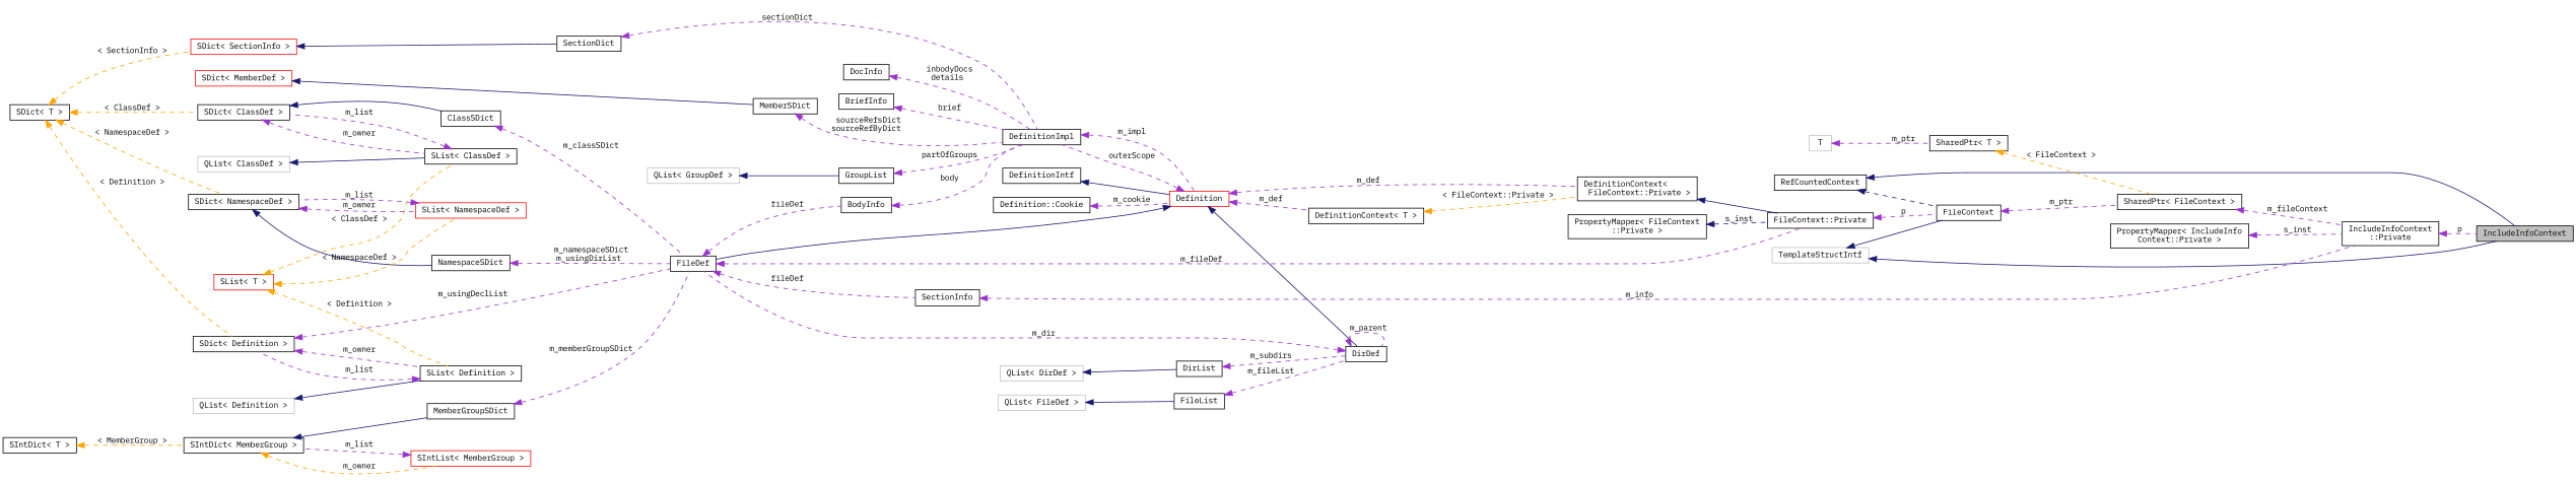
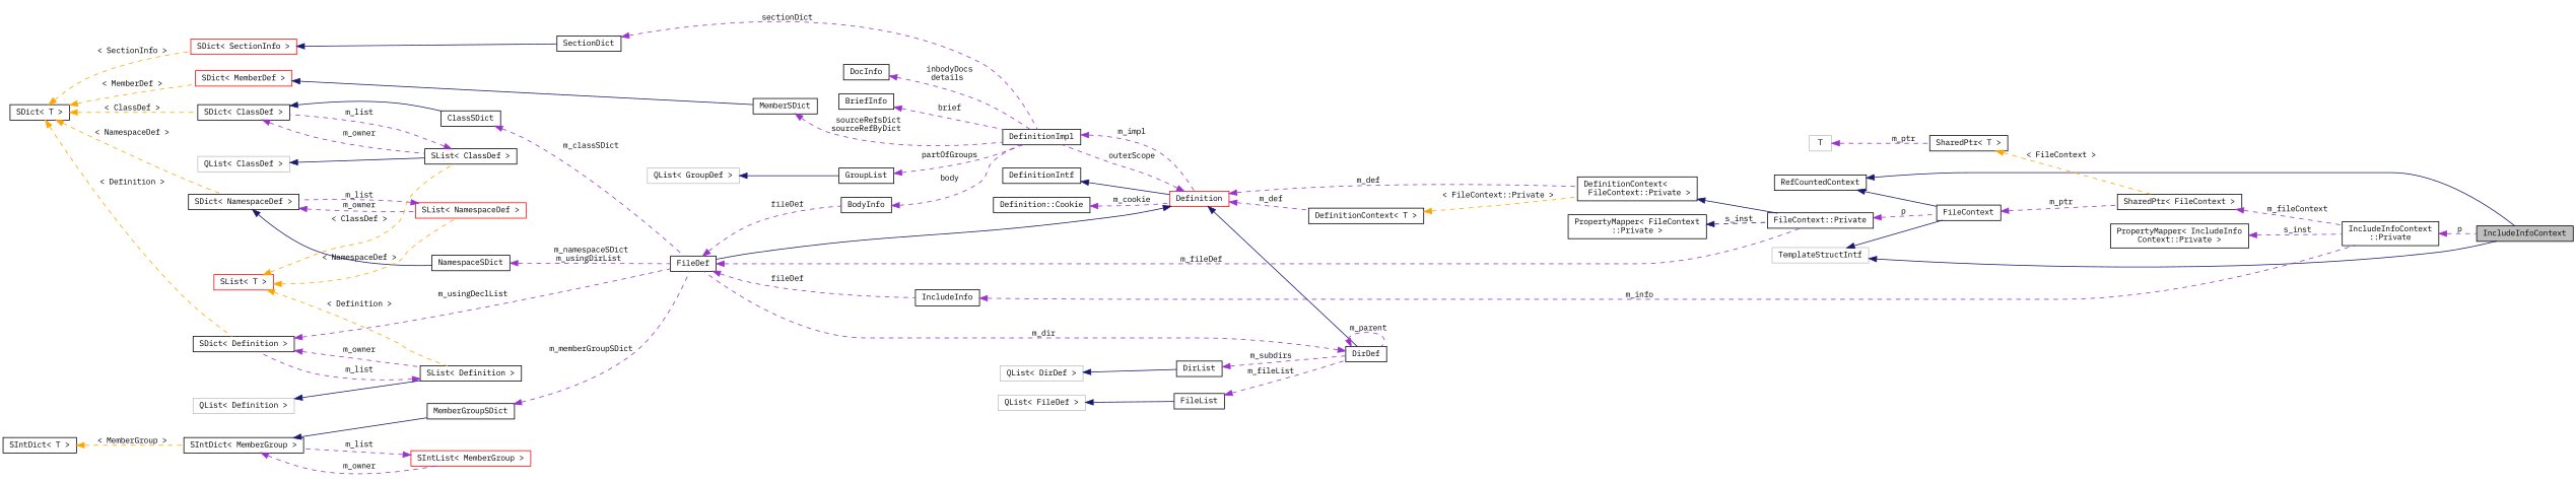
  digraph {
    fontname="IBM Plex Mono"
    rankdir=LR
    node [color=black fillcolor=white fontname="IBM Plex Mono" fontsize=10 shape=record style=filled]
    edge [color=darkorchid3 dir=back fontname="IBM Plex Mono" fontsize=10 labelfontname=Helvetica labelfontsize=10 style=dashed]
    n1 [fillcolor=grey75 fontcolor=black height=0.2 label=IncludeInfoContext width=0.4]
    n2 [height=0.2 label=RefCountedContext width=0.4]
    n3 [height=0.2 label=FileContext width=0.4]
    n4 [height=0.2 label="SharedPtr\< FileContext \>" width=0.4]
    n5 [color=grey75 height=0.2 label=TemplateStructIntf width=0.4]
    n6 [height=0.2 label="IncludeInfoContext\l::Private" width=0.4]
    n7 [height=0.2 label="PropertyMapper\< IncludeInfo\lContext::Private \>" width=0.4]
    n8 [height=0.2 label="PropertyMapper\< FileContext\l::Private \>" width=0.4]
    n9 [height=0.2 label="FileContext::Private" width=0.4]
-   n10 [height=0.2 label=SectionInfo width=0.4]
+   n10 [height=0.2 label=IncludeInfo width=0.4]
    n11 [height=0.2 label=FileDef width=0.4]
    n12 [height=0.2 label=BodyInfo width=0.4]
    n13 [height=0.2 label=DefinitionImpl width=0.4]
    n14 [color=red height=0.2 label=Definition width=0.4]
    n15 [height=0.2 label=DirDef width=0.4]
    n16 [height=0.2 label="DefinitionContext\<\l FileContext::Private \>" width=0.4]
    n17 [height=0.2 label="DefinitionContext\< T \>" width=0.4]
    n18 [height=0.2 label=DefinitionIntf width=0.4]
    n19 [height=0.2 label="Definition::Cookie" width=0.4]
    n20 [height=0.2 label=SectionDict width=0.4]
    n21 [color=red height=0.2 label="SDict\< SectionInfo \>" width=0.4]
    n22 [height=0.2 label="SDict\< T \>" width=0.4]
    n23 [color=red height=0.2 label="SDict\< MemberDef \>" width=0.4]
    n24 [height=0.2 label="SDict\< ClassDef \>" width=0.4]
    n25 [height=0.2 label="SDict\< Definition \>" width=0.4]
    n26 [height=0.2 label="SDict\< NamespaceDef \>" width=0.4]
    n27 [height=0.2 label=MemberSDict width=0.4]
    n28 [height=0.2 label=ClassSDict width=0.4]
    n29 [height=0.2 label="SList\< ClassDef \>" width=0.4]
    n30 [height=0.2 label="SList\< Definition \>" width=0.4]
    n31 [color=red height=0.2 label="SList\< NamespaceDef \>" width=0.4]
    n32 [height=0.2 label=NamespaceSDict width=0.4]
    n33 [height=0.2 label=GroupList width=0.4]
    n34 [color=grey75 height=0.2 label="QList\< GroupDef \>" width=0.4]
    n35 [height=0.2 label=DocInfo width=0.4]
    n36 [height=0.2 label=BriefInfo width=0.4]
    n37 [color=grey75 height=0.2 label="QList\< ClassDef \>" width=0.4]
    n38 [color=red height=0.2 label="SList\< T \>" width=0.4]
    n39 [color=grey75 height=0.2 label="QList\< Definition \>" width=0.4]
    n40 [height=0.2 label=MemberGroupSDict width=0.4]
    n41 [height=0.2 label="SIntDict\< MemberGroup \>" width=0.4]
    n42 [color=red height=0.2 label="SIntList\< MemberGroup \>" width=0.4]
    n43 [height=0.2 label="SIntDict\< T \>" width=0.4]
    n44 [height=0.2 label=DirList width=0.4]
    n45 [color=grey75 height=0.2 label="QList\< DirDef \>" width=0.4]
    n46 [height=0.2 label=FileList width=0.4]
    n47 [color=grey75 height=0.2 label="QList\< FileDef \>" width=0.4]
    n48 [height=0.2 label="SharedPtr\< T \>" width=0.4]
    n49 [color=grey75 height=0.2 label=T width=0.4]
    n2 -> n1 [color=midnightblue style=solid]
-   n2 -> n3 [color=midnightblue]
+   n2 -> n3 [color=midnightblue style=solid]
    n3 -> n4 [label=" m_ptr"]
    n4 -> n6 [label=" m_fileContext"]
    n5 -> n1 [color=midnightblue style=solid]
    n5 -> n3 [color=midnightblue style=solid]
    n6 -> n1 [label=" p"]
    n7 -> n6 [label=" s_inst"]
    n8 -> n9 [color=midnightblue label=" s_inst"]
    n9 -> n3 [label=" p"]
    n10 -> n6 [label=" m_info"]
    n11 -> n9 [label=" m_fileDef"]
    n11 -> n10 [label=" fileDef"]
    n11 -> n12 [label=" fileDef"]
    n12 -> n13 [label=" body"]
    n13 -> n14 [label=" m_impl"]
    n14 -> n11 [color=midnightblue style=solid]
    n14 -> n13 [label=" outerScope"]
    n14 -> n15 [color=midnightblue style=solid]
    n14 -> n16 [label=" m_def"]
    n14 -> n17 [label=" m_def"]
    n15 -> n11 [label=" m_dir"]
    n15 -> n15 [label=" m_parent"]
    n16 -> n9 [color=midnightblue style=solid]
    n17 -> n16 [color=orange label=" \< FileContext::Private \>"]
    n18 -> n14 [color=midnightblue style=solid]
    n19 -> n14 [label=" m_cookie"]
    n20 -> n13 [label=" sectionDict"]
    n21 -> n20 [color=midnightblue style=solid]
    n22 -> n21 [color=orange label=" \< SectionInfo \>"]
+   n22 -> n23 [color=orange label=" \< MemberDef \>"]
    n22 -> n24 [color=orange label=" \< ClassDef \>"]
    n22 -> n25 [color=orange label=" \< Definition \>"]
    n22 -> n26 [color=orange label=" \< NamespaceDef \>"]
    n23 -> n27 [color=midnightblue style=solid]
    n24 -> n28 [color=midnightblue style=solid]
    n24 -> n29 [label=" m_owner"]
    n25 -> n11 [label=" m_usingDeclList"]
    n25 -> n30 [label=" m_owner"]
    n26 -> n31 [label=" m_owner"]
    n26 -> n32 [color=midnightblue style=solid]
    n27 -> n13 [label=" sourceRefsDict\nsourceRefByDict"]
    n28 -> n11 [label=" m_classSDict"]
    n29 -> n24 [label=" m_list"]
    n30 -> n25 [label=" m_list"]
    n31 -> n26 [label=" m_list"]
    n32 -> n11 [label=" m_namespaceSDict\nm_usingDirList"]
    n33 -> n13 [label=" partOfGroups"]
    n34 -> n33 [color=midnightblue style=solid]
    n35 -> n13 [label=" inbodyDocs\ndetails"]
    n36 -> n13 [label=" brief"]
    n37 -> n29 [color=midnightblue style=solid]
    n38 -> n29 [color=orange label=" \< ClassDef \>"]
    n38 -> n30 [color=orange label=" \< Definition \>"]
    n38 -> n31 [color=orange label=" \< NamespaceDef \>"]
    n39 -> n30 [color=midnightblue style=solid]
    n40 -> n11 [label=" m_memberGroupSDict"]
    n41 -> n40 [color=midnightblue style=solid]
-   n41 -> n42 [color=orange label=" m_owner"]
+   n41 -> n42 [label=" m_owner"]
    n42 -> n41 [label=" m_list"]
    n43 -> n41 [color=orange label=" \< MemberGroup \>"]
    n44 -> n15 [label=" m_subdirs"]
    n45 -> n44 [color=midnightblue style=solid]
    n46 -> n15 [label=" m_fileList"]
    n47 -> n46 [color=midnightblue style=solid]
    n48 -> n4 [color=orange label=" \< FileContext \>"]
    n49 -> n48 [label=" m_ptr"]
  }
